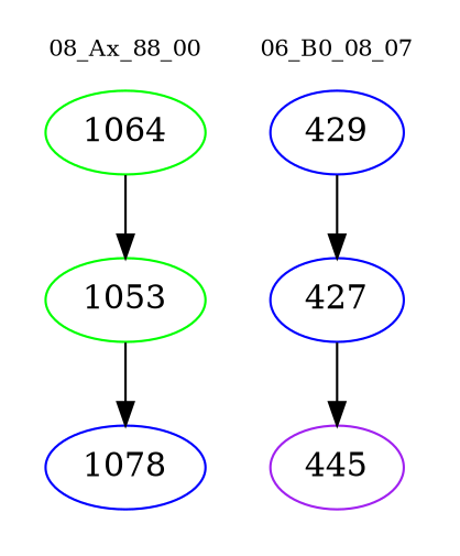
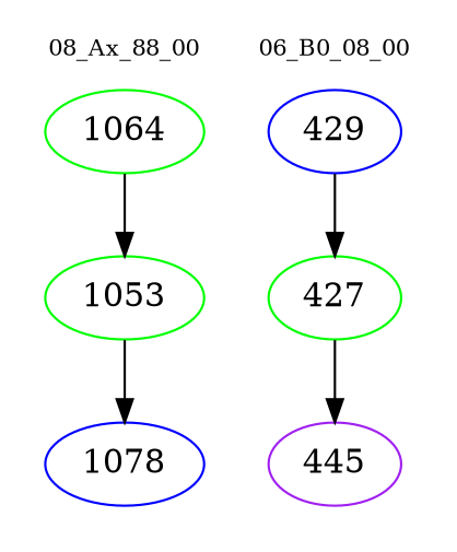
  digraph {
    node [color=green]
    edge [color=black]
    n1 [label=1064]
    n2 [label=1053]
    n3 [color=blue label=1078]
    n4 [color=blue label=429]
-   n5 [color=blue label=427]
+   n5 [label=427]
    n6 [color=purple label=445]
    subgraph cluster_1 {
      color=white
      fontsize=10
      label="08_Ax_88_00"
      n1
      n2
      n3
    }
    subgraph cluster_2 {
      color=white
      fontsize=10
-     label="06_B0_08_07"
+     label="06_B0_08_00"
      n4
      n5
      n6
    }
    n1 -> n2
    n2 -> n3
    n4 -> n5
    n5 -> n6
  }
